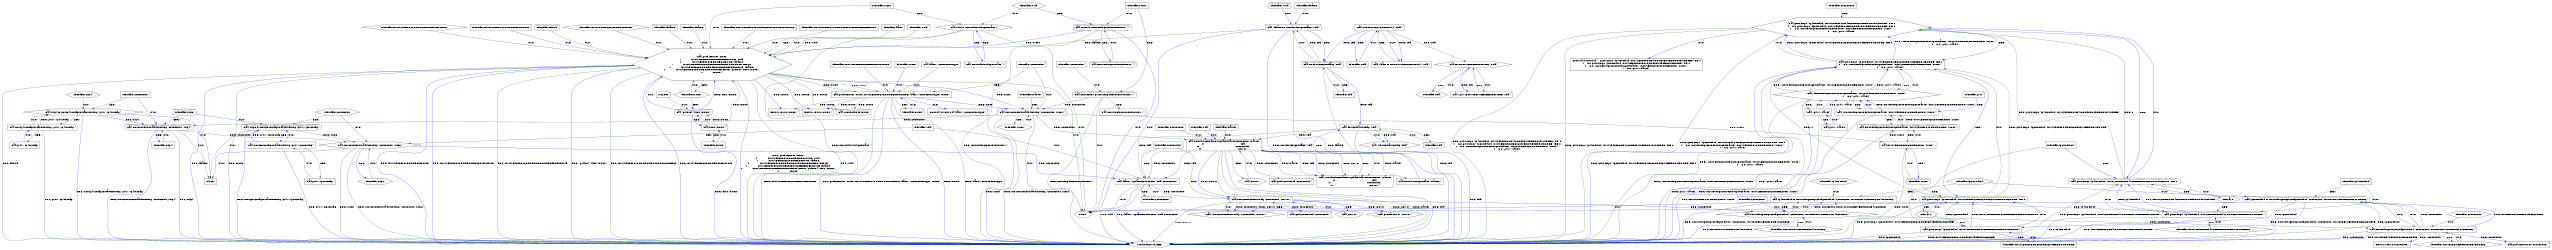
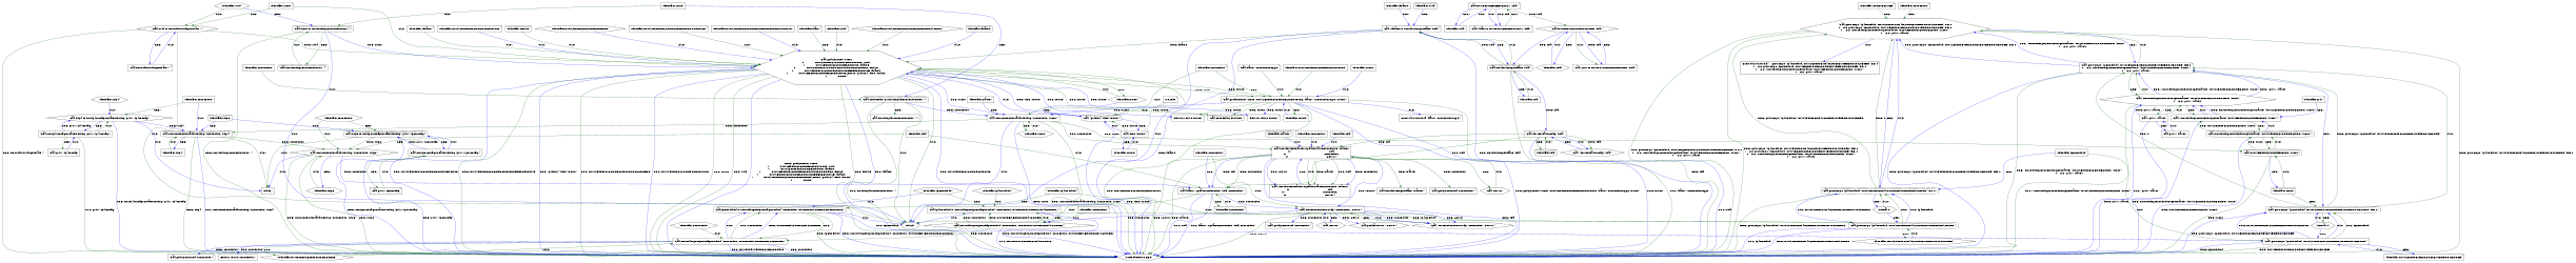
  digraph {
    node [shape=note]
    edge [color=blue]
    n1 [label="(Call,g_strcmp0 (ip4_method, NM_SETTING_IP4_CONFIG_METHOD_DISABLED) == 0\n\t    && g_strcmp0 (ip6_method, NM_SETTING_IP6_CONFIG_METHOD_IGNORE) == 0\n\t    && !nm_setting_connection_get_master (NM_SETTING_CONNECTION (s_con))\n\t    && !priv->slaves)" shape=hexagon]
    n2 [label="(Call,g_strcmp0 (ip4_method, NM_SETTING_IP4_CONFIG_METHOD_DISABLED) == 0)" shape=cylinder]
    n3 [label="(Call,g_strcmp0 (ip6_method, NM_SETTING_IP6_CONFIG_METHOD_IGNORE) == 0\n\t    && !nm_setting_connection_get_master (NM_SETTING_CONNECTION (s_con))\n\t    && !priv->slaves)"]
    n4 [label="(ControlStructure,if (   g_strcmp0 (ip4_method, NM_SETTING_IP4_CONFIG_METHOD_DISABLED) == 0\n\t    && g_strcmp0 (ip6_method, NM_SETTING_IP6_CONFIG_METHOD_IGNORE) == 0\n\t    && !nm_setting_connection_get_master (NM_SETTING_CONNECTION (s_con))\n\t    && !priv->slaves))"]
    n5 [label="(MethodReturn,RET)" shape=hexagon]
    n6 [label="(Literal,0)" shape=hexagon]
    n7 [label="(Call,g_strcmp0 (ip6_method, NM_SETTING_IP6_CONFIG_METHOD_IGNORE) == 0)" shape=cylinder]
    n8 [label="(Call,!nm_setting_connection_get_master (NM_SETTING_CONNECTION (s_con))\n\t    && !priv->slaves)" shape=hexagon]
    n9 [label="(Call,g_strcmp0 (ip4_method, NM_SETTING_IP4_CONFIG_METHOD_DISABLED))" shape=cylinder]
    n10 [label="(Identifier,NM_SETTING_IP4_CONFIG_METHOD_DISABLED)" shape=hexagon]
    n11 [label="(Call,ip4_method = nm_utils_get_ip_config_method (connection, NM_TYPE_SETTING_IP4_CONFIG))" shape=box]
    n12 [label="(Call,nm_utils_get_ip_config_method (connection, NM_TYPE_SETTING_IP4_CONFIG))" shape=hexagon]
    n13 [label="(Block,)" shape=hexagon]
    n14 [label="(Call,nm_utils_get_ip_config_method (connection, NM_TYPE_SETTING_IP6_CONFIG))"]
-   n15 [label="(Identifier,NM_TYPE_SETTING_IP4_CONFIG)" shape=hexagon]
    n16 [label="(Call,ip6_method = nm_utils_get_ip_config_method (connection, NM_TYPE_SETTING_IP6_CONFIG))" shape=cylinder]
    n17 [label="(Identifier,NM_TYPE_SETTING_IP6_CONFIG)" shape=hexagon]
    n18 [label="(Call,g_object_unref (connection))"]
    n19 [label="(Return,return connection;)" shape=box]
    n20 [label="(Call,nm_connection_verify (connection, &error))" shape=box]
    n21 [label="(Call,!nm_connection_verify (connection, &error))" shape=hexagon]
    n22 [label="(Call,g_object_unref (connection))"]
    n23 [label="(Call,&error)" shape=hexagon]
    n24 [label="(Call,g_clear_error (&error))" shape=hexagon]
    n25 [label="(Call,klass->update_connection (self, connection))" shape=box]
    n26 [label="(Identifier,connection)"]
    n27 [label="(Call,device_has_config (self))" shape=box]
    n28 [label="(Call,nm_device_master_update_slave_connection (master,\n\t\t                                               self,\n\t\t                                               connection,\n\t\t                                               &error))" shape=box]
    n29 [label="(Call,!device_has_config (self))" shape=hexagon]
    n30 [label="(Identifier,self)" shape=cylinder]
    n31 [label="(Call,nm_device_get_iface (master))" shape=box]
    n32 [label="(Call,g_object_unref (connection))"]
    n33 [label="(Call,&error)" shape=hexagon]
    n34 [label="(Call,!nm_device_master_update_slave_connection (master,\n\t\t                                               self,\n\t\t                                               connection,\n\t\t                                               &error))" shape=box]
    n35 [label="(Call,nm_device_get_iface (self))" shape=cylinder]
    n36 [label="(Call,*ifname = nm_device_get_iface (self))"]
    n37 [label="(Identifier,self)"]
    n38 [label="(Call,g_object_set (s_con,\n\t              NM_SETTING_CONNECTION_UUID, uuid,\n\t              NM_SETTING_CONNECTION_ID, ifname,\n\t              NM_SETTING_CONNECTION_AUTOCONNECT, FALSE,\n\t              NM_SETTING_CONNECTION_INTERFACE_NAME, ifname,\n\t              NM_SETTING_CONNECTION_TIMESTAMP, (guint64) time (NULL),\n\t              NULL))" shape=hexagon]
    n39 [label="(Call,NM_DEVICE_GET_PRIVATE (self))" shape=hexagon]
    n40 [label="(Call,*priv = NM_DEVICE_GET_PRIVATE (self))"]
    n41 [label="(Identifier,self)" shape=hexagon]
    n42 [label="(Call,NM_DEVICE_GET_CLASS (self))"]
    n43 [label="(Identifier,self)" shape=box]
    n44 [label="(Call,*klass = NM_DEVICE_GET_CLASS (self))" shape=box]
    n45 [label="(Call,nm_connection_add_setting (connection, s_con))"]
    n46 [label="(Call,nm_connection_add_setting (connection, s_ip4))" shape=cylinder]
-   n47 [label="(Call,NM_SETTING_CONNECTION (s_con))" shape=box]
+   n47 [label="(Call,NM_SETTING_CONNECTION (s_con))" shape=cylinder]
    n48 [label="(Identifier,s_con)" shape=hexagon]
    n49 [label="(Call,nm_connection_add_setting (connection, s_ip6))" shape=hexagon]
    n50 [label="(Block,)" shape=box]
    n51 [label="(Identifier,s_ip4)" shape=box]
    n52 [label="(Call,nm_setting_connection_get_master (NM_SETTING_CONNECTION (s_con)))" shape=cylinder]
    n53 [label="(Identifier,s_con)" shape=cylinder]
    n54 [label="(Call,connection = nm_simple_connection_new ())" shape=cylinder]
    n55 [label="(Call,nm_simple_connection_new ())" shape=box]
    n56 [label="(Call,g_object_set (s_con, NM_SETTING_CONNECTION_TYPE, klass->connection_type, NULL))" shape=box]
    n57 [label="(Return,return NULL;)"]
    n58 [label="(Identifier,NULL)" shape=hexagon]
    n59 [label="(Call,connection = NULL)" shape=cylinder]
    n60 [label="(Return,return NULL;)"]
    n61 [label="(ControlStructure,if (klass->connection_type))"]
    n62 [label="(Identifier,NULL)"]
    n63 [label="(Call,(guint64) time (NULL))" shape=cylinder]
    n64 [label="(Call,s_con = nm_setting_connection_new ())" shape=cylinder]
    n65 [label="(Call,nm_setting_connection_new ())" shape=cylinder]
    n66 [label="(Call,uuid = nm_utils_uuid_generate ())" shape=hexagon]
    n67 [label="(Call,nm_utils_uuid_generate ())"]
    n68 [label="(Call,time (NULL))"]
    n69 [label="(Identifier,NULL)" shape=box]
    n70 [label="(Identifier,s_ip6)" shape=hexagon]
    n71 [label="(Call,s_ip4 = nm_ip4_config_create_setting (priv->ip4_config))" shape=hexagon]
    n72 [label="(Call,nm_ip4_config_create_setting (priv->ip4_config))" shape=box]
    n73 [label="(Call,priv->ip4_config)" shape=box]
    n74 [label="(Call,s_ip6 = nm_ip6_config_create_setting (priv->ip6_config))" shape=cylinder]
    n75 [label="(Call,nm_ip6_config_create_setting (priv->ip6_config))" shape=box]
    n76 [label="(Call,priv->ip6_config)"]
    n77 [label="(Literal,0)" shape=hexagon]
    n78 [label="(Call,!nm_setting_connection_get_master (NM_SETTING_CONNECTION (s_con)))" shape=box]
    n79 [label="(Call,!priv->slaves)" shape=box]
    n80 [label="(Call,g_strcmp0 (ip6_method, NM_SETTING_IP6_CONFIG_METHOD_IGNORE))" shape=box]
    n81 [label="(Identifier,NM_SETTING_IP6_CONFIG_METHOD_IGNORE)"]
    n82 [label="(Call,priv->slaves)" shape=box]
    n83 [label="(Identifier,priv)"]
    n84 [label="(Identifier,connection)" shape=box]
    n85 [label="(Identifier,uuid)"]
+   n86 [label="(Identifier,LOGD_DEVICE)"]
    n87 [label="(Identifier,ip4_method)" shape=hexagon]
    n88 [label="(Identifier,connection)"]
    n89 [label="(Identifier,s_ip4)" shape=hexagon]
    n90 [label="(Identifier,NM_SETTING_CONNECTION_TIMESTAMP)" shape=hexagon]
    n91 [label="(Identifier,connection)" shape=hexagon]
    n92 [label="(Call,klass->connection_type)"]
    n93 [label="(Identifier,ifname)" shape=box]
    n94 [label="(Identifier,s_con)"]
    n95 [label="(Identifier,connection)"]
    n96 [label="(Identifier,ifname)" shape=cylinder]
    n97 [label="(Identifier,NM_SETTING_CONNECTION_TYPE)" shape=box]
    n98 [label="(Identifier,uuid)" shape=hexagon]
    n99 [label="(Identifier,self)" shape=box]
    n100 [label="(Identifier,ifname)"]
    n101 [label="(Identifier,ip6_method)" shape=box]
    n102 [label="(Identifier,s_con)" shape=box]
    n103 [label="(Identifier,NM_SETTING_CONNECTION_UUID)"]
    n104 [label="(Identifier,FALSE)" shape=cylinder]
    n105 [label="(Identifier,NM_SETTING_CONNECTION_ID)" shape=hexagon]
    n106 [label="(Identifier,connection)" shape=hexagon]
    n107 [label="(Identifier,NM_SETTING_CONNECTION_AUTOCONNECT)"]
    n108 [label="(Identifier,connection)" shape=box]
    n109 [label="(Identifier,s_con)" shape=box]
    n110 [label="(Identifier,s_ip6)" shape=cylinder]
    n111 [label="(Identifier,master)"]
    n112 [label="(Identifier,NM_SETTING_CONNECTION_INTERFACE_NAME)" shape=box]
    n113 [label="(Identifier,uuid)" shape=cylinder]
    n114 [label="(Identifier,connection)" shape=box]
    n115 [label="(Identifier,ip4_method)"]
    n116 [label="(Identifier,connection)"]
    n117 [label="(Identifier,klass)"]
    n118 [label="(Identifier,ip6_method)" shape=hexagon]
    n119 [label="(Identifier,connection)" shape=box]
    n120 [label="(Identifier,self)"]
    n121 [label="(Identifier,master)" shape=cylinder]
    1002990
    n1 -> n2 [label="CFG: "]
    n1 -> n3 [label="CFG: "]
    n1 -> n4 [label="AST: "]
    n1 -> n5 [color=darkgreen label="DDG: g_strcmp0 (ip4_method, NM_SETTING_IP4_CONFIG_METHOD_DISABLED) == 0\n\t    && g_strcmp0 (ip6_method, NM_SETTING_IP6_CONFIG_METHOD_IGNORE) == 0\n\t    && !nm_setting_connection_get_master (NM_SETTING_CONNECTION (s_con))\n\t    && !priv->slaves"]
    n1 -> n5 [color=darkgreen label="DDG: g_strcmp0 (ip4_method, NM_SETTING_IP4_CONFIG_METHOD_DISABLED) == 0"]
    n1 -> n5 [color=darkgreen label="DDG: g_strcmp0 (ip6_method, NM_SETTING_IP6_CONFIG_METHOD_IGNORE) == 0\n\t    && !nm_setting_connection_get_master (NM_SETTING_CONNECTION (s_con))\n\t    && !priv->slaves"]
    n2 -> n1 [label="AST: "]
    n2 -> n1 [color=darkgreen label="DDG: g_strcmp0 (ip4_method, NM_SETTING_IP4_CONFIG_METHOD_DISABLED)"]
    n2 -> n1 [color=darkgreen label="DDG: 0"]
    n2 -> n5 [color=darkgreen label="DDG: g_strcmp0 (ip4_method, NM_SETTING_IP4_CONFIG_METHOD_DISABLED)"]
    n2 -> n6 [label="CFG: "]
    n3 -> n1 [color=darkgreen label="AST: "]
    n3 -> n1 [label="DDG: g_strcmp0 (ip6_method, NM_SETTING_IP6_CONFIG_METHOD_IGNORE) == 0"]
    n3 -> n1 [label="DDG: !nm_setting_connection_get_master (NM_SETTING_CONNECTION (s_con))\n\t    && !priv->slaves"]
    n3 -> n5 [label="DDG: g_strcmp0 (ip6_method, NM_SETTING_IP6_CONFIG_METHOD_IGNORE) == 0"]
    n3 -> n5 [color=darkgreen label="DDG: !nm_setting_connection_get_master (NM_SETTING_CONNECTION (s_con))\n\t    && !priv->slaves"]
    n3 -> n7 [label="CFG: "]
    n3 -> n8 [color=darkgreen label="CFG: "]
    n6 -> n2 [color=darkgreen label="AST: "]
    n6 -> n9 [label="CFG: "]
    n7 -> n3 [color=darkgreen label="AST: "]
    n7 -> n3 [color=darkgreen label="DDG: g_strcmp0 (ip6_method, NM_SETTING_IP6_CONFIG_METHOD_IGNORE)"]
    n7 -> n3 [color=darkgreen label="DDG: 0"]
    n7 -> n5 [label="DDG: g_strcmp0 (ip6_method, NM_SETTING_IP6_CONFIG_METHOD_IGNORE)"]
    n7 -> n77 [color=darkgreen label="CFG: "]
    n8 -> n3 [color=darkgreen label="AST: "]
    n8 -> n3 [label="DDG: !nm_setting_connection_get_master (NM_SETTING_CONNECTION (s_con))"]
    n8 -> n3 [label="DDG: !priv->slaves"]
    n8 -> n5 [color=darkgreen label="DDG: !nm_setting_connection_get_master (NM_SETTING_CONNECTION (s_con))"]
    n8 -> n5 [label="DDG: !priv->slaves"]
    n8 -> n78 [color=darkgreen label="CFG: "]
    n8 -> n79 [color=darkgreen label="CFG: "]
    n9 -> n2 [color=darkgreen label="AST: "]
    n9 -> n2 [label="DDG: ip4_method"]
    n9 -> n2 [label="DDG: NM_SETTING_IP4_CONFIG_METHOD_DISABLED"]
    n9 -> n5 [label="DDG: ip4_method"]
    n9 -> n5 [label="DDG: NM_SETTING_IP4_CONFIG_METHOD_DISABLED"]
    n9 -> n10 [color=darkgreen label="CFG: "]
    n10 -> n9 [color=darkgreen label="AST: "]
    n11 -> n5 [label="DDG: nm_utils_get_ip_config_method (connection, NM_TYPE_SETTING_IP4_CONFIG)"]
    n11 -> n9 [color=darkgreen label="DDG: ip4_method"]
    n11 -> n12 [label="CFG: "]
    n11 -> n13 [label="AST: "]
    n12 -> n5 [label="DDG: NM_TYPE_SETTING_IP4_CONFIG"]
    n12 -> n11 [color=darkgreen label="AST: "]
    n12 -> n11 [color=darkgreen label="DDG: connection"]
    n12 -> n11 [color=darkgreen label="DDG: NM_TYPE_SETTING_IP4_CONFIG"]
    n12 -> n14 [color=darkgreen label="DDG: connection"]
-   n12 -> n15 [label="CFG: "]
    n14 -> n5 [label="DDG: NM_TYPE_SETTING_IP6_CONFIG"]
    n14 -> n5 [label="DDG: connection"]
    n14 -> n16 [label="AST: "]
    n14 -> n16 [color=darkgreen label="DDG: connection"]
    n14 -> n16 [label="DDG: NM_TYPE_SETTING_IP6_CONFIG"]
    n14 -> n17 [color=darkgreen label="CFG: "]
    n14 -> n18 [label="DDG: connection"]
    n14 -> n19 [label="DDG: connection"]
-   n15 -> n12 [label="AST: "]
    n16 -> n5 [label="DDG: nm_utils_get_ip_config_method (connection, NM_TYPE_SETTING_IP6_CONFIG)"]
    n16 -> n5 [color=darkgreen label="DDG: ip6_method"]
    n16 -> n13 [label="AST: "]
    n16 -> n14 [color=darkgreen label="CFG: "]
    n16 -> n80 [label="DDG: ip6_method"]
    n17 -> n14 [color=darkgreen label="AST: "]
    n20 -> n5 [color=darkgreen label="DDG: &error"]
    n20 -> n12 [label="DDG: connection"]
    n20 -> n21 [label="AST: "]
    n20 -> n21 [label="DDG: connection"]
    n20 -> n21 [label="DDG: &error"]
    n20 -> n22 [label="DDG: connection"]
    n20 -> n23 [label="CFG: "]
    n20 -> n24 [label="DDG: &error"]
    n21 -> n20 [color=darkgreen label="CFG: "]
    n23 -> n20 [label="AST: "]
    n25 -> n5 [label="DDG: self"]
    n25 -> n5 [label="DDG: klass->update_connection (self, connection)"]
    n25 -> n13 [color=darkgreen label="AST: "]
    n25 -> n20 [label="DDG: connection"]
    n25 -> n26 [color=darkgreen label="CFG: "]
    n26 -> n25 [color=darkgreen label="AST: "]
    n27 -> n5 [label="DDG: self"]
    n27 -> n25 [color=darkgreen label="DDG: self"]
    n27 -> n28 [color=darkgreen label="DDG: self"]
    n27 -> n29 [label="AST: "]
    n27 -> n29 [color=darkgreen label="DDG: self"]
    n27 -> n30 [color=darkgreen label="CFG: "]
    n28 -> n5 [color=darkgreen label="DDG: &error"]
    n28 -> n5 [color=darkgreen label="DDG: master"]
    n28 -> n5 [label="DDG: self"]
    n28 -> n20 [label="DDG: &error"]
    n28 -> n25 [label="DDG: self"]
    n28 -> n25 [color=darkgreen label="DDG: connection"]
    n28 -> n31 [color=darkgreen label="DDG: master"]
    n28 -> n32 [color=darkgreen label="DDG: connection"]
    n28 -> n33 [color=darkgreen label="CFG: "]
    n28 -> n34 [color=darkgreen label="AST: "]
    n28 -> n34 [color=darkgreen label="DDG: master"]
    n28 -> n34 [color=darkgreen label="DDG: self"]
    n28 -> n34 [label="DDG: connection"]
    n28 -> n34 [label="DDG: &error"]
-   n31 -> n27 [label="CFG: "]
+   n29 -> n27 [label="CFG: "]
    n30 -> n27 [color=darkgreen label="AST: "]
    n33 -> n28 [color=darkgreen label="AST: "]
    n34 -> n28 [label="CFG: "]
    n35 -> n5 [color=darkgreen label="DDG: self"]
    n35 -> n27 [label="DDG: self"]
    n35 -> n36 [color=darkgreen label="AST: "]
    n35 -> n36 [color=darkgreen label="DDG: self"]
    n35 -> n37 [label="CFG: "]
    n36 -> n5 [label="DDG: ifname"]
    n36 -> n5 [label="DDG: nm_device_get_iface (self)"]
    n36 -> n13 [label="AST: "]
    n36 -> n35 [label="CFG: "]
    n36 -> n38 [color=darkgreen label="DDG: ifname"]
    n37 -> n35 [color=darkgreen label="AST: "]
    n38 -> n5 [label="DDG: NM_SETTING_CONNECTION_UUID"]
    n38 -> n5 [color=darkgreen label="DDG: NULL"]
    n38 -> n5 [color=darkgreen label="DDG: uuid"]
    n38 -> n5 [label="DDG: g_object_set (s_con,\n\t              NM_SETTING_CONNECTION_UUID, uuid,\n\t              NM_SETTING_CONNECTION_ID, ifname,\n\t              NM_SETTING_CONNECTION_AUTOCONNECT, FALSE,\n\t              NM_SETTING_CONNECTION_INTERFACE_NAME, ifname,\n\t              NM_SETTING_CONNECTION_TIMESTAMP, (guint64) time (NULL),\n\t              NULL)"]
    n38 -> n5 [color=darkgreen label="DDG: FALSE"]
    n38 -> n5 [label="DDG: ifname"]
    n38 -> n5 [label="DDG: NM_SETTING_CONNECTION_ID"]
    n38 -> n5 [label="DDG: NM_SETTING_CONNECTION_TIMESTAMP"]
    n38 -> n5 [color=darkgreen label="DDG: NM_SETTING_CONNECTION_INTERFACE_NAME"]
    n38 -> n5 [label="DDG: (guint64) time (NULL)"]
    n38 -> n5 [color=darkgreen label="DDG: NM_SETTING_CONNECTION_AUTOCONNECT"]
    n38 -> n13 [color=darkgreen label="AST: "]
    n38 -> n45 [label="DDG: s_con"]
    n38 -> n56 [color=darkgreen label="DDG: s_con"]
    n38 -> n56 [color=darkgreen label="DDG: NULL"]
    n38 -> n57 [label="DDG: NULL"]
    n38 -> n58 [color=darkgreen label="CFG: "]
    n38 -> n59 [color=darkgreen label="DDG: NULL"]
    n38 -> n60 [label="DDG: NULL"]
-   n42 -> n35 [label="DDG: self"]
+   n39 -> n35 [label="DDG: self"]
    n39 -> n40 [color=darkgreen label="AST: "]
    n39 -> n40 [label="DDG: self"]
    n39 -> n41 [label="CFG: "]
    n40 -> n39 [label="CFG: "]
    n41 -> n39 [label="AST: "]
    n42 -> n39 [color=darkgreen label="DDG: self"]
    n42 -> n43 [label="CFG: "]
    n42 -> n44 [label="AST: "]
    n42 -> n44 [label="DDG: self"]
    n43 -> n42 [label="AST: "]
    n44 -> n42 [color=darkgreen label="CFG: "]
    n45 -> n5 [label="DDG: s_con"]
    n45 -> n5 [color=darkgreen label="DDG: nm_connection_add_setting (connection, s_con)"]
    n45 -> n13 [label="AST: "]
    n45 -> n28 [color=darkgreen label="DDG: connection"]
    n45 -> n46 [color=darkgreen label="DDG: connection"]
    n45 -> n47 [color=darkgreen label="DDG: s_con"]
    n45 -> n48 [color=darkgreen label="CFG: "]
    n46 -> n5 [color=darkgreen label="DDG: s_ip4"]
    n46 -> n5 [label="DDG: nm_connection_add_setting (connection, s_ip4)"]
    n46 -> n49 [color=darkgreen label="DDG: connection"]
    n46 -> n50 [color=darkgreen label="AST: "]
    n46 -> n51 [label="CFG: "]
    n47 -> n5 [color=darkgreen label="DDG: s_con"]
    n47 -> n52 [color=darkgreen label="AST: "]
    n47 -> n52 [color=darkgreen label="DDG: s_con"]
    n47 -> n53 [label="CFG: "]
    n48 -> n45 [color=darkgreen label="AST: "]
    n49 -> n5 [color=darkgreen label="DDG: nm_connection_add_setting (connection, s_ip6)"]
    n49 -> n5 [color=darkgreen label="DDG: s_ip6"]
    n49 -> n25 [label="DDG: connection"]
    n49 -> n50 [label="AST: "]
    n49 -> n70 [label="CFG: "]
    n51 -> n46 [color=darkgreen label="AST: "]
    n52 -> n5 [label="DDG: NM_SETTING_CONNECTION (s_con)"]
    n52 -> n47 [color=darkgreen label="CFG: "]
    n52 -> n78 [label="AST: "]
    n52 -> n78 [color=darkgreen label="DDG: NM_SETTING_CONNECTION (s_con)"]
    n53 -> n7 [color=darkgreen label="CFG: "]
    n53 -> n47 [color=darkgreen label="AST: "]
    n54 -> n5 [color=darkgreen label="DDG: nm_simple_connection_new ()"]
    n54 -> n13 [color=darkgreen label="AST: "]
    n54 -> n45 [label="DDG: connection"]
    n54 -> n55 [color=darkgreen label="CFG: "]
    n56 -> n5 [color=darkgreen label="DDG: NM_SETTING_CONNECTION_TYPE"]
    n56 -> n5 [label="DDG: g_object_set (s_con, NM_SETTING_CONNECTION_TYPE, klass->connection_type, NULL)"]
    n56 -> n5 [label="DDG: NULL"]
    n56 -> n5 [color=darkgreen label="DDG: klass->connection_type"]
    n56 -> n45 [label="DDG: s_con"]
    n56 -> n57 [label="DDG: NULL"]
    n56 -> n59 [color=darkgreen label="DDG: NULL"]
    n56 -> n60 [color=darkgreen label="DDG: NULL"]
    n56 -> n61 [label="AST: "]
    n56 -> n62 [color=darkgreen label="CFG: "]
    n58 -> n38 [color=darkgreen label="AST: "]
    n58 -> n63 [label="CFG: "]
    n62 -> n56 [label="AST: "]
    n63 -> n5 [label="DDG: time (NULL)"]
    n63 -> n38 [label="AST: "]
    n63 -> n38 [label="DDG: time (NULL)"]
    n63 -> n68 [label="CFG: "]
    n64 -> n5 [color=darkgreen label="DDG: nm_setting_connection_new ()"]
    n64 -> n13 [label="AST: "]
    n64 -> n38 [label="DDG: s_con"]
    n64 -> n65 [color=darkgreen label="CFG: "]
    n65 -> n64 [color=darkgreen label="AST: "]
    n66 -> n5 [color=darkgreen label="DDG: nm_utils_uuid_generate ()"]
    n66 -> n13 [color=darkgreen label="AST: "]
    n66 -> n38 [color=darkgreen label="DDG: uuid"]
    n66 -> n67 [label="CFG: "]
-   n67 -> n66 [label="CFG: "]
+   n67 -> n66 [label="AST: "]
    n68 -> n38 [color=darkgreen label="DDG: NULL"]
    n68 -> n63 [label="AST: "]
    n68 -> n63 [color=darkgreen label="DDG: NULL"]
    n68 -> n69 [label="CFG: "]
    n69 -> n68 [label="AST: "]
    n70 -> n49 [color=darkgreen label="AST: "]
    n71 -> n5 [label="DDG: nm_ip4_config_create_setting (priv->ip4_config)"]
    n71 -> n46 [label="DDG: s_ip4"]
    n71 -> n50 [label="AST: "]
    n71 -> n72 [label="CFG: "]
    n72 -> n5 [color=darkgreen label="DDG: priv->ip4_config"]
    n72 -> n71 [color=darkgreen label="AST: "]
    n72 -> n71 [label="DDG: priv->ip4_config"]
    n72 -> n73 [color=darkgreen label="CFG: "]
    n73 -> n72 [label="AST: "]
    n74 -> n5 [label="DDG: nm_ip6_config_create_setting (priv->ip6_config)"]
    n74 -> n49 [color=darkgreen label="DDG: s_ip6"]
    n74 -> n50 [color=darkgreen label="AST: "]
    n74 -> n75 [label="CFG: "]
    n75 -> n5 [label="DDG: priv->ip6_config"]
    n75 -> n74 [label="AST: "]
    n75 -> n74 [label="DDG: priv->ip6_config"]
    n75 -> n76 [color=darkgreen label="CFG: "]
    n76 -> n75 [color=darkgreen label="AST: "]
    n77 -> n7 [label="AST: "]
    n77 -> n80 [label="CFG: "]
    n78 -> n5 [label="DDG: nm_setting_connection_get_master (NM_SETTING_CONNECTION (s_con))"]
    n78 -> n8 [label="AST: "]
    n78 -> n8 [label="DDG: nm_setting_connection_get_master (NM_SETTING_CONNECTION (s_con))"]
    n78 -> n52 [color=darkgreen label="CFG: "]
-   n79 -> n5 [color=darkgreen label="DDG: priv->slaves"]
+   n79 -> n5 [label="DDG: priv->slaves"]
    n79 -> n8 [color=darkgreen label="AST: "]
    n79 -> n8 [label="DDG: priv->slaves"]
    n79 -> n82 [label="CFG: "]
    n80 -> n5 [color=darkgreen label="DDG: NM_SETTING_IP6_CONFIG_METHOD_IGNORE"]
    n80 -> n5 [label="DDG: ip6_method"]
    n80 -> n7 [label="AST: "]
    n80 -> n7 [color=darkgreen label="DDG: ip6_method"]
    n80 -> n7 [label="DDG: NM_SETTING_IP6_CONFIG_METHOD_IGNORE"]
    n80 -> n81 [label="CFG: "]
    n81 -> n80 [label="AST: "]
    n82 -> n79 [label="AST: "]
    n83 -> n78 [label="CFG: "]
    n84 -> n20 [color=darkgreen label="AST: "]
    n84 -> n25 [label="CFG: "]
    n85 -> n38 [color=darkgreen label="AST: "]
+   n86 -> n1 [color=darkgreen label="CFG: "]
    n87 -> n11 [color=darkgreen label="AST: "]
    n88 -> n45 [color=darkgreen label="AST: "]
    n88 -> n56 [color=darkgreen label="CFG: "]
    n89 -> n71 [label="AST: "]
    n90 -> n38 [color=darkgreen label="AST: "]
    n91 -> n14 [color=darkgreen label="AST: "]
    n92 -> n56 [color=darkgreen label="AST: "]
    n93 -> n36 [label="AST: "]
    n94 -> n38 [color=darkgreen label="AST: "]
    n94 -> n66 [color=darkgreen label="CFG: "]
    n95 -> n12 [color=darkgreen label="AST: "]
    n96 -> n38 [label="AST: "]
    n97 -> n56 [color=darkgreen label="AST: "]
    n98 -> n64 [label="CFG: "]
    n98 -> n66 [color=darkgreen label="AST: "]
    n99 -> n25 [color=darkgreen label="AST: "]
    n99 -> n49 [color=darkgreen label="CFG: "]
    n100 -> n38 [color=darkgreen label="AST: "]
    n101 -> n2 [label="CFG: "]
    n101 -> n80 [color=darkgreen label="AST: "]
    n102 -> n54 [label="CFG: "]
    n102 -> n64 [color=darkgreen label="AST: "]
    n103 -> n38 [label="AST: "]
    n104 -> n38 [color=darkgreen label="AST: "]
    n105 -> n38 [label="AST: "]
    n106 -> n49 [color=darkgreen label="AST: "]
    n106 -> n74 [color=darkgreen label="CFG: "]
    n107 -> n38 [color=darkgreen label="AST: "]
    n108 -> n28 [label="AST: "]
    n109 -> n56 [label="AST: "]
    n110 -> n46 [label="CFG: "]
    n110 -> n74 [label="AST: "]
    n111 -> n45 [label="CFG: "]
    n112 -> n38 [label="AST: "]
    n113 -> n36 [label="CFG: "]
    n114 -> n46 [label="AST: "]
    n114 -> n71 [color=darkgreen label="CFG: "]
    n115 -> n9 [color=darkgreen label="AST: "]
    n115 -> n16 [color=darkgreen label="CFG: "]
    n116 -> n1 [color=darkgreen label="CFG: "]
    n117 -> n38 [color=darkgreen label="CFG: "]
    n118 -> n11 [color=darkgreen label="CFG: "]
    n118 -> n16 [label="AST: "]
    n119 -> n54 [color=darkgreen label="AST: "]
    n120 -> n28 [label="AST: "]
    n121 -> n28 [label="AST: "]
    1002990 -> n63 [color=darkgreen label="AST: "]
  }
